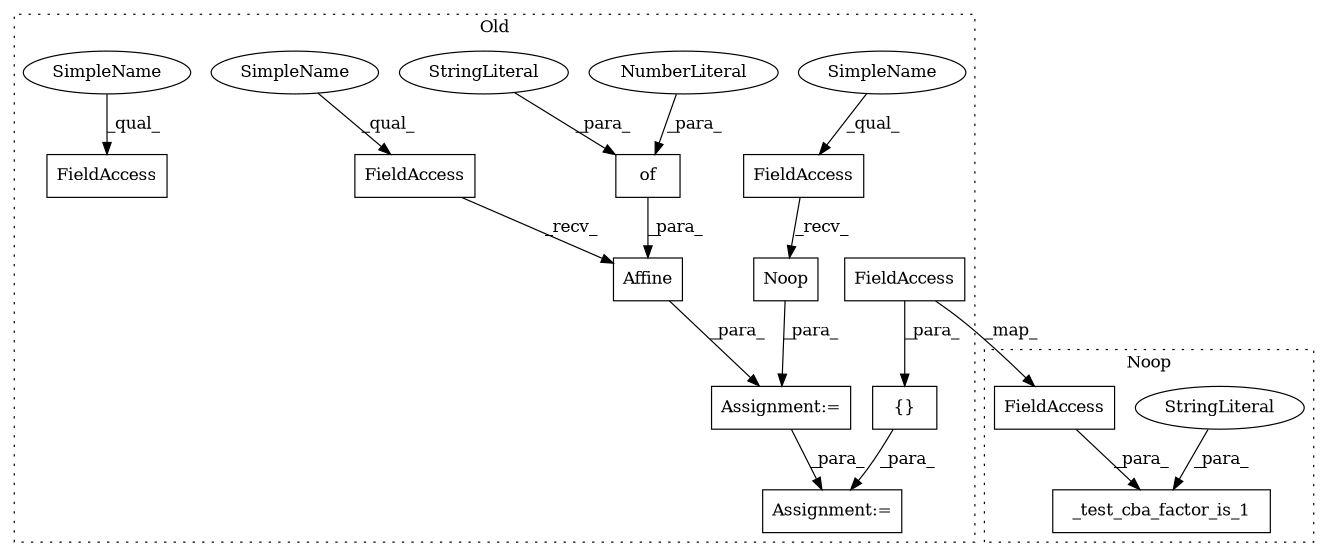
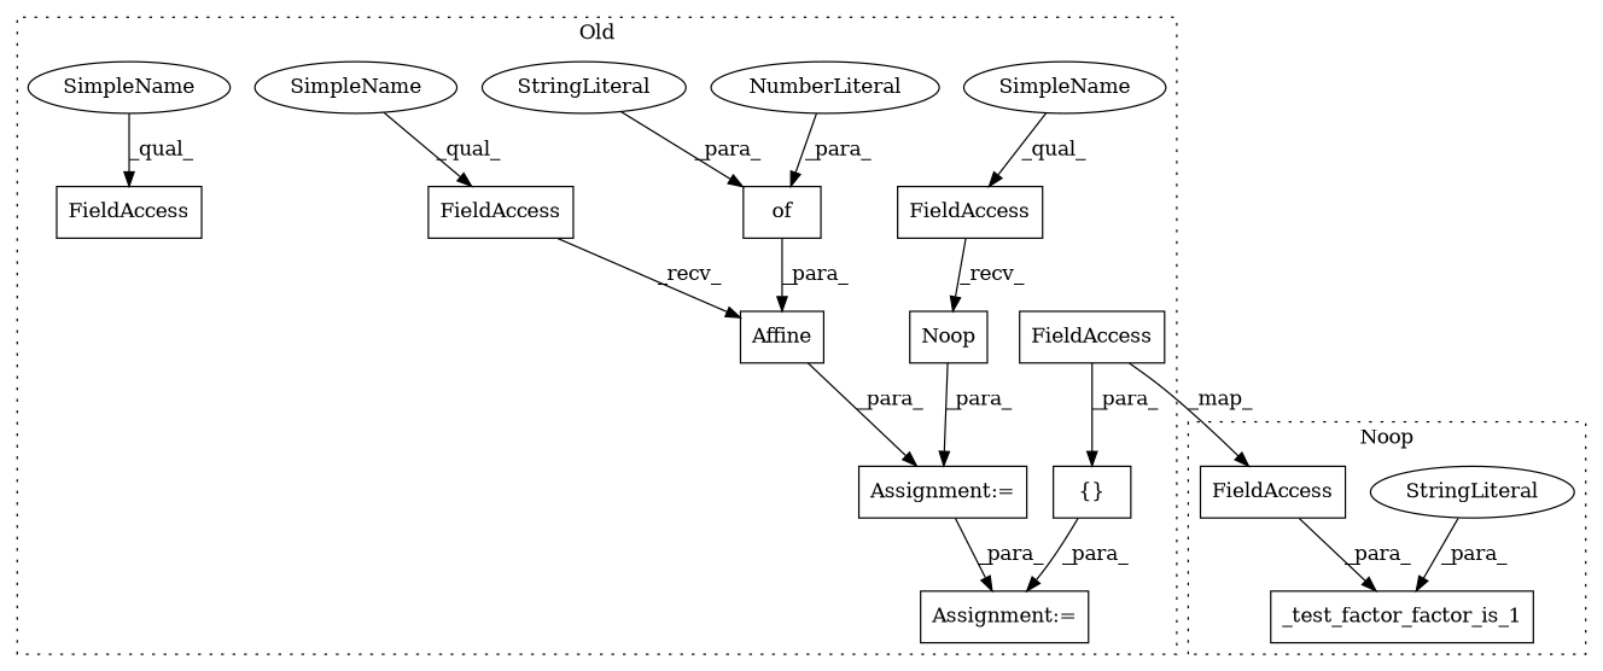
  digraph {
    node [a=22 l=6 s=38611 shape=box]
    n1 [a=4 l="1,1" label="{}" s="38721,38731"]
    n2 [a=7 l=1 label="Assignment:=" s=38690]
    n3 [a=32 label=Noop s=38629]
    n4 [l=17 label=FieldAccess]
    n5 [l=17 label=FieldAccess s=38636]
    n6 [l=17 label=FieldAccess s=38583]
    n7 [a=32 l="7,1" label=Affine s="38654,38674"]
    n8 [a=32 l="3,1" label=of s="38665,38673"]
    n9 [a=34 l=1 label=NumberLiteral s=38672 shape=ellipse]
    n10 [a=7 l=1 label="Assignment:=" s=38582]
    n11 [a=45 l=3 label=StringLiteral s=38668 shape=ellipse]
    n12 [l=9 label=FieldAccess s=38722]
    n13 [a=42 label=SimpleName shape=ellipse]
    n14 [a=42 label=SimpleName s=38636 shape=ellipse]
    n15 [a=42 label=SimpleName s=38583 shape=ellipse]
-   n16 [a=32 l="22,1" label=_test_cba_factor_is_1 s="35568,35618"]
+   n16 [a=32 l="22,1" label=_test_factor_factor_is_1 s="35568,35618"]
    n17 [a=45 l=18 label=StringLiteral s=35590 shape=ellipse]
    n18 [l=9 label=FieldAccess s=35609]
    subgraph cluster_1 {
      label=Old
      style=dotted
      n1
      n2
      n3
      n4
      n5
      n6
      n7
      n8
      n9
      n10
      n11
      n12
      n13
      n14
      n15
    }
    subgraph cluster_2 {
      label=Noop
      style=dotted
      n16
      n17
      n18
    }
    n1 -> n2 [label=_para_]
    n3 -> n10 [label=_para_]
    n4 -> n3 [label=_recv_]
    n5 -> n7 [label=_recv_]
    n7 -> n10 [label=_para_]
    n8 -> n7 [label=_para_]
    n9 -> n8 [label=_para_]
    n10 -> n2 [label=_para_]
    n11 -> n8 [label=_para_]
    n12 -> n1 [label=_para_]
    n12 -> n18 [label=_map_]
    n13 -> n4 [label=_qual_]
    n14 -> n5 [label=_qual_]
    n15 -> n6 [label=_qual_]
    n17 -> n16 [label=_para_]
    n18 -> n16 [label=_para_]
  }
